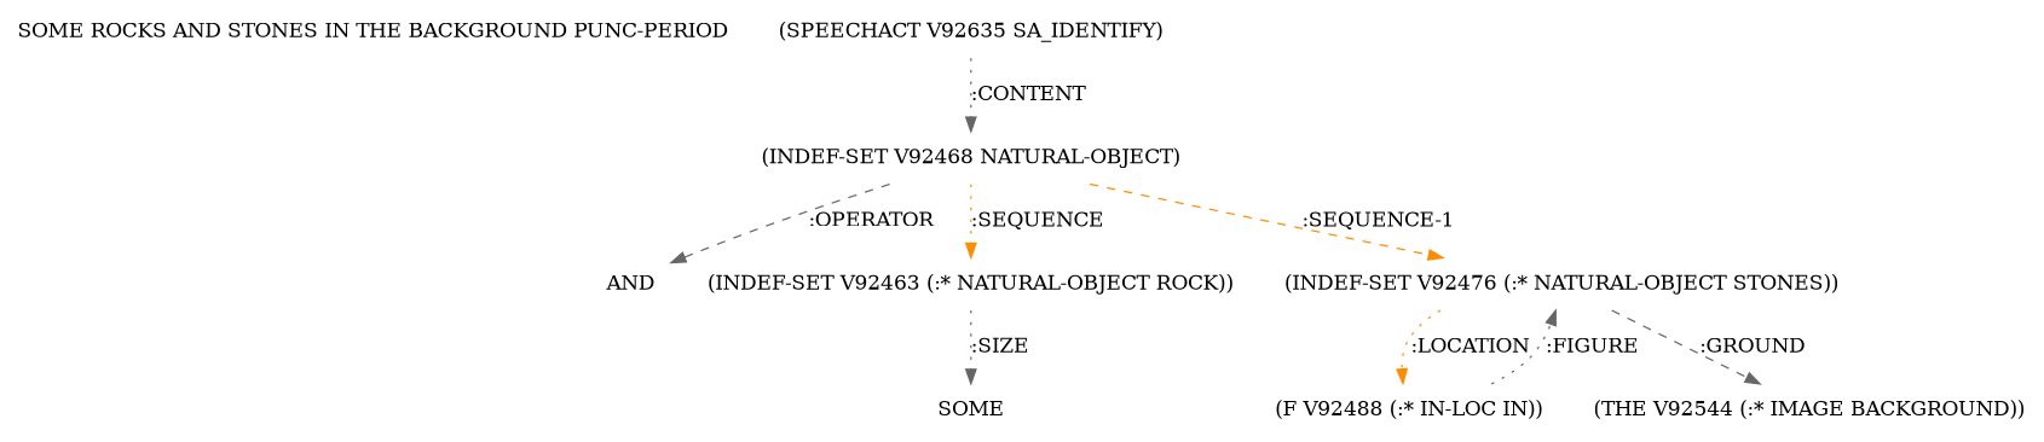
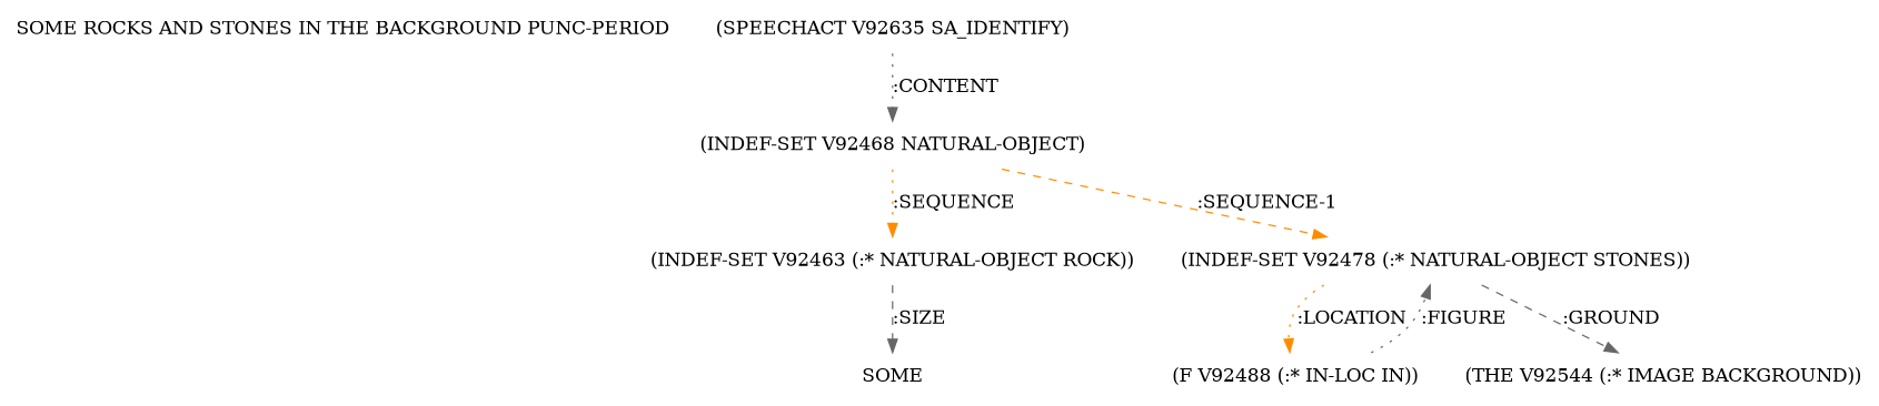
  digraph {
    node [color=darkgreen shape=none]
    edge [color=gray40 style=dotted]
    "SOME ROCKS AND STONES IN THE BACKGROUND PUNC-PERIOD"
    n2 [label="(SPEECHACT V92635 SA_IDENTIFY)"]
    n3 [color=gray40 label="(INDEF-SET V92468 NATURAL-OBJECT)"]
-   n4 [label=AND]
    n5 [color=gray40 label="(INDEF-SET V92463 (:* NATURAL-OBJECT ROCK))"]
-   n6 [color=purple label="(INDEF-SET V92476 (:* NATURAL-OBJECT STONES))"]
+   n6 [color=purple label="(INDEF-SET V92478 (:* NATURAL-OBJECT STONES))"]
    n7 [label=SOME]
    n8 [color=purple label="(F V92488 (:* IN-LOC IN))"]
    n9 [color=gray40 label="(THE V92544 (:* IMAGE BACKGROUND))"]
    n2 -> n3 [label=":CONTENT"]
-   n3 -> n4 [label=":OPERATOR" style=dashed]
    n3 -> n5 [color=darkorange label=":SEQUENCE"]
    n3 -> n6 [color=darkorange label=":SEQUENCE-1" style=dashed]
-   n5 -> n7 [label=":SIZE"]
+   n5 -> n7 [label=":SIZE" style=dashed]
    n6 -> n8 [color=darkorange label=":LOCATION"]
    n6 -> n9 [label=":GROUND" style=dashed]
    n8 -> n6 [label=":FIGURE"]
  }
